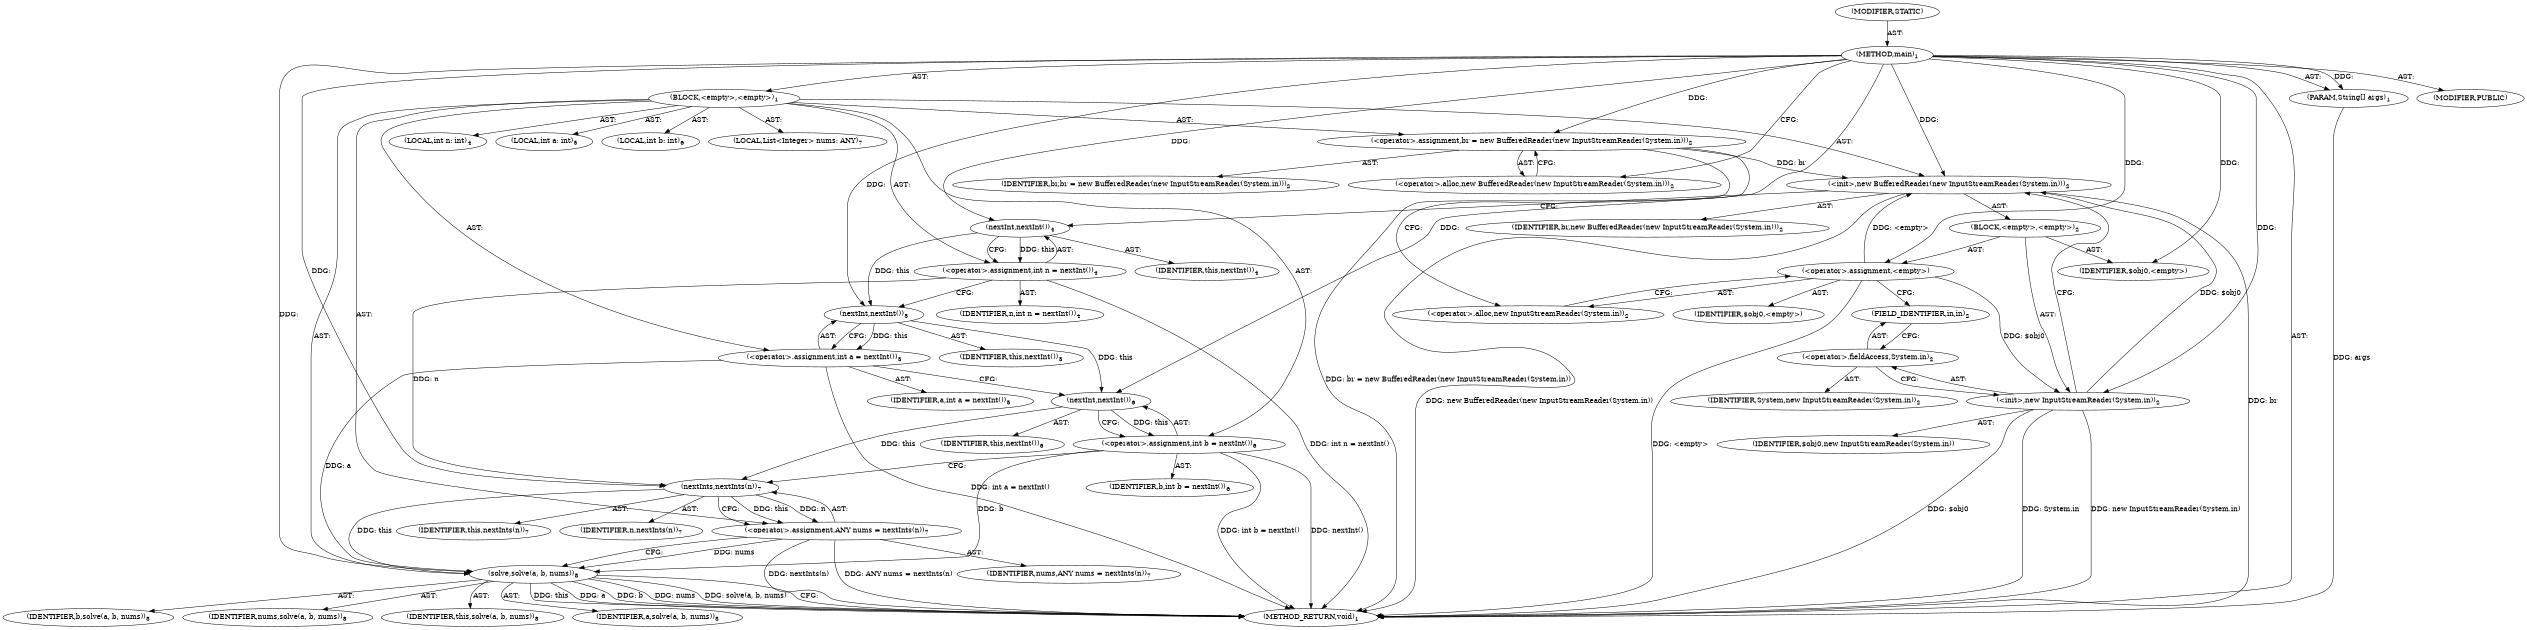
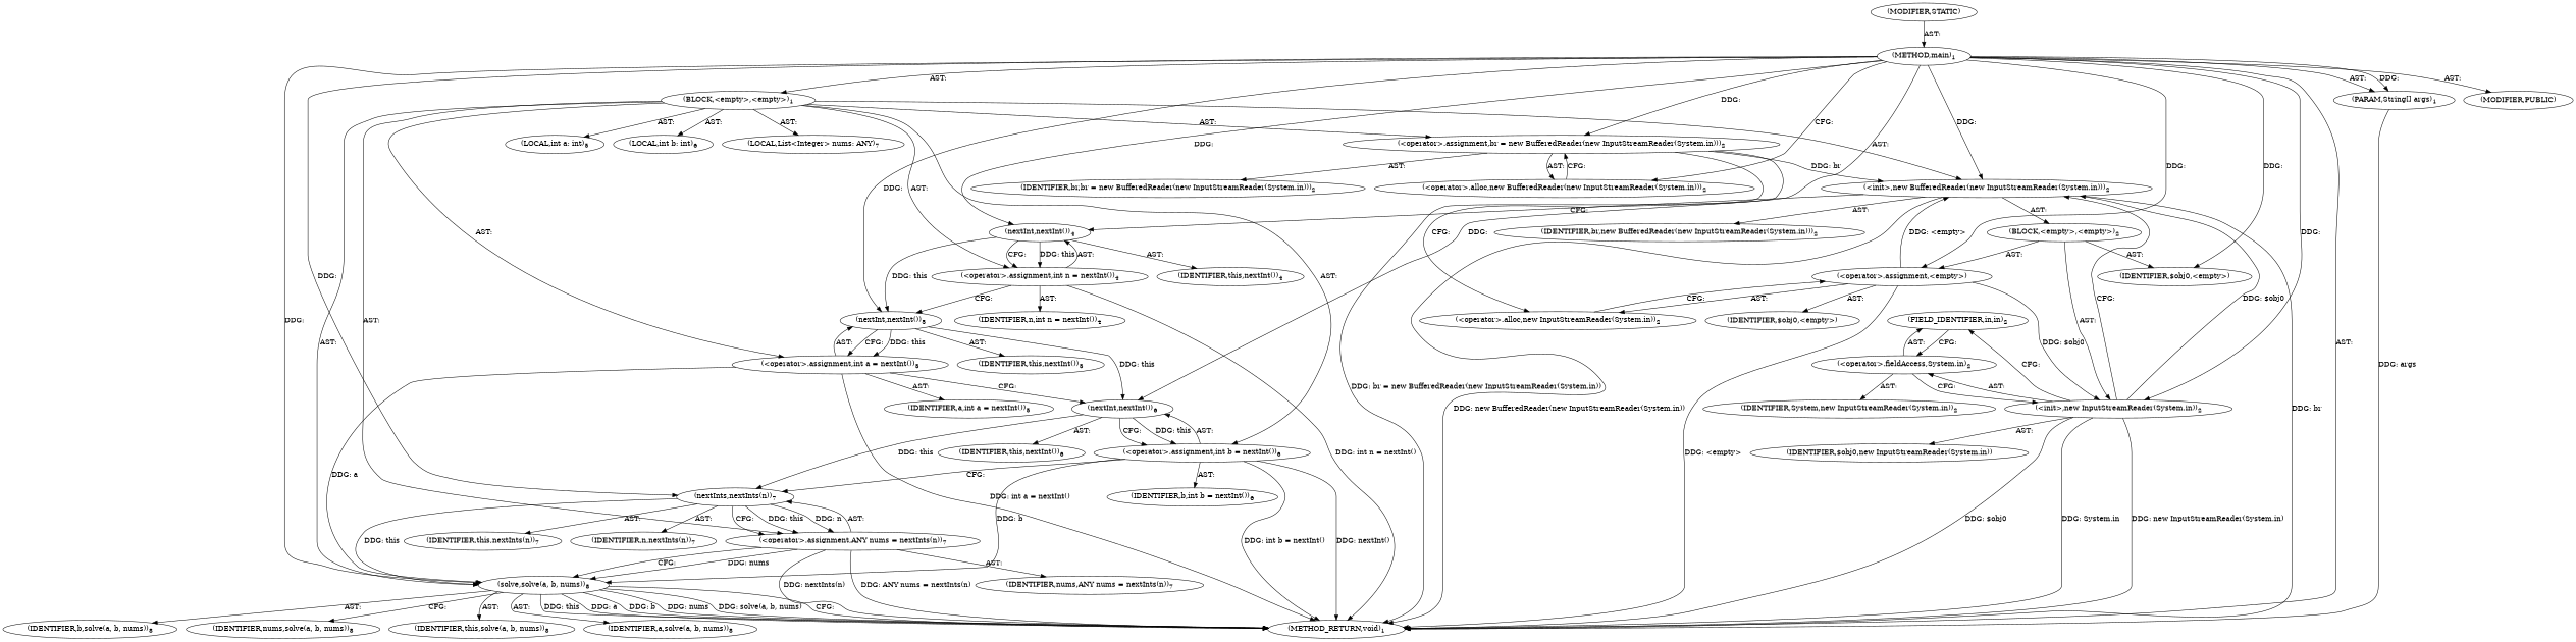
  digraph {
    n1 [label=<(METHOD,main)<SUB>1</SUB>>]
    n2 [label=<(PARAM,String[] args)<SUB>1</SUB>>]
    n3 [label=<(BLOCK,&lt;empty&gt;,&lt;empty&gt;)<SUB>1</SUB>>]
    n4 [label=<(&lt;operator&gt;.assignment,br = new BufferedReader(new InputStreamReader(System.in)))<SUB>2</SUB>>]
    n5 [label=<(&lt;operator&gt;.alloc,new BufferedReader(new InputStreamReader(System.in)))<SUB>2</SUB>>]
    n6 [label=<(&lt;init&gt;,new BufferedReader(new InputStreamReader(System.in)))<SUB>2</SUB>>]
    n7 [label=<(&lt;operator&gt;.assignment,&lt;empty&gt;)>]
    n8 [label=<(&lt;init&gt;,new InputStreamReader(System.in))<SUB>2</SUB>>]
    n9 [label=<(IDENTIFIER,$obj0,&lt;empty&gt;)>]
    n10 [label=<(nextInt,nextInt())<SUB>4</SUB>>]
    n11 [label=<(nextInt,nextInt())<SUB>5</SUB>>]
    n12 [label=<(nextInt,nextInt())<SUB>6</SUB>>]
    n13 [label=<(nextInts,nextInts(n))<SUB>7</SUB>>]
    n14 [label=<(solve,solve(a, b, nums))<SUB>8</SUB>>]
    n15 [label=<(MODIFIER,PUBLIC)>]
    n16 [label=<(METHOD_RETURN,void)<SUB>1</SUB>>]
-   n17 [label=<(LOCAL,int n: int)<SUB>4</SUB>>]
    n18 [label=<(&lt;operator&gt;.assignment,int n = nextInt())<SUB>4</SUB>>]
    n19 [label=<(LOCAL,int a: int)<SUB>5</SUB>>]
    n20 [label=<(&lt;operator&gt;.assignment,int a = nextInt())<SUB>5</SUB>>]
    n21 [label=<(LOCAL,int b: int)<SUB>6</SUB>>]
    n22 [label=<(&lt;operator&gt;.assignment,int b = nextInt())<SUB>6</SUB>>]
    n23 [label=<(LOCAL,List&lt;Integer&gt; nums: ANY)<SUB>7</SUB>>]
    n24 [label=<(&lt;operator&gt;.assignment,ANY nums = nextInts(n))<SUB>7</SUB>>]
    n25 [label=<(IDENTIFIER,br,br = new BufferedReader(new InputStreamReader(System.in)))<SUB>2</SUB>>]
    n26 [label=<(&lt;operator&gt;.alloc,new InputStreamReader(System.in))<SUB>2</SUB>>]
    n27 [label=<(IDENTIFIER,br,new BufferedReader(new InputStreamReader(System.in)))<SUB>2</SUB>>]
    n28 [label=<(BLOCK,&lt;empty&gt;,&lt;empty&gt;)<SUB>2</SUB>>]
    n29 [label=<(IDENTIFIER,$obj0,&lt;empty&gt;)>]
    n30 [label=<(FIELD_IDENTIFIER,in,in)<SUB>2</SUB>>]
    n31 [label=<(IDENTIFIER,$obj0,new InputStreamReader(System.in))>]
    n32 [label=<(&lt;operator&gt;.fieldAccess,System.in)<SUB>2</SUB>>]
    n33 [label=<(IDENTIFIER,this,nextInt())<SUB>4</SUB>>]
    n34 [label=<(IDENTIFIER,this,nextInt())<SUB>5</SUB>>]
    n35 [label=<(IDENTIFIER,this,nextInt())<SUB>6</SUB>>]
    n36 [label=<(IDENTIFIER,this,nextInts(n))<SUB>7</SUB>>]
    n37 [label=<(IDENTIFIER,n,nextInts(n))<SUB>7</SUB>>]
    n38 [label=<(IDENTIFIER,this,solve(a, b, nums))<SUB>8</SUB>>]
    n39 [label=<(IDENTIFIER,a,solve(a, b, nums))<SUB>8</SUB>>]
    n40 [label=<(IDENTIFIER,b,solve(a, b, nums))<SUB>8</SUB>>]
    n41 [label=<(IDENTIFIER,nums,solve(a, b, nums))<SUB>8</SUB>>]
    n42 [label=<(MODIFIER,STATIC)>]
    n43 [label=<(IDENTIFIER,n,int n = nextInt())<SUB>4</SUB>>]
    n44 [label=<(IDENTIFIER,a,int a = nextInt())<SUB>5</SUB>>]
    n45 [label=<(IDENTIFIER,b,int b = nextInt())<SUB>6</SUB>>]
    n46 [label=<(IDENTIFIER,nums,ANY nums = nextInts(n))<SUB>7</SUB>>]
    n47 [label=<(IDENTIFIER,System,new InputStreamReader(System.in))<SUB>2</SUB>>]
    n1 -> n2 [label="AST: "]
    n1 -> n2 [label="DDG: "]
    n1 -> n3 [label="AST: "]
    n1 -> n4 [label="DDG: "]
    n1 -> n5 [label="CFG: "]
    n1 -> n6 [label="DDG: "]
    n1 -> n7 [label="DDG: "]
    n1 -> n8 [label="DDG: "]
    n1 -> n9 [label="DDG: "]
    n1 -> n10 [label="DDG: "]
    n1 -> n11 [label="DDG: "]
    n1 -> n12 [label="DDG: "]
    n1 -> n13 [label="DDG: "]
    n1 -> n14 [label="DDG: "]
    n1 -> n15 [label="AST: "]
    n1 -> n16 [label="AST: "]
    n2 -> n16 [label="DDG: args"]
    n3 -> n4 [label="AST: "]
    n3 -> n6 [label="AST: "]
    n3 -> n14 [label="AST: "]
-   n3 -> n17 [label="AST: "]
    n3 -> n18 [label="AST: "]
    n3 -> n19 [label="AST: "]
    n3 -> n20 [label="AST: "]
    n3 -> n21 [label="AST: "]
    n3 -> n22 [label="AST: "]
    n3 -> n23 [label="AST: "]
    n3 -> n24 [label="AST: "]
    n4 -> n5 [label="AST: "]
    n4 -> n6 [label="DDG: br"]
    n4 -> n16 [label="DDG: br = new BufferedReader(new InputStreamReader(System.in))"]
    n4 -> n25 [label="AST: "]
    n4 -> n26 [label="CFG: "]
    n5 -> n4 [label="CFG: "]
    n6 -> n10 [label="CFG: "]
    n6 -> n16 [label="DDG: br"]
    n6 -> n16 [label="DDG: new BufferedReader(new InputStreamReader(System.in))"]
    n6 -> n27 [label="AST: "]
    n6 -> n28 [label="AST: "]
    n7 -> n6 [label="DDG: &lt;empty&gt;"]
    n7 -> n8 [label="DDG: $obj0"]
    n7 -> n16 [label="DDG: &lt;empty&gt;"]
    n7 -> n26 [label="AST: "]
    n7 -> n29 [label="AST: "]
-   n7 -> n30 [label="CFG: "]
+   n8 -> n30 [label="CFG: "]
    n8 -> n6 [label="CFG: "]
    n8 -> n6 [label="DDG: $obj0"]
    n8 -> n16 [label="DDG: $obj0"]
    n8 -> n16 [label="DDG: System.in"]
    n8 -> n16 [label="DDG: new InputStreamReader(System.in)"]
    n8 -> n31 [label="AST: "]
    n8 -> n32 [label="AST: "]
    n10 -> n11 [label="DDG: this"]
    n10 -> n18 [label="CFG: "]
    n10 -> n18 [label="DDG: this"]
    n10 -> n33 [label="AST: "]
    n11 -> n12 [label="DDG: this"]
    n11 -> n20 [label="CFG: "]
    n11 -> n20 [label="DDG: this"]
    n11 -> n34 [label="AST: "]
    n12 -> n13 [label="DDG: this"]
    n12 -> n22 [label="CFG: "]
    n12 -> n22 [label="DDG: this"]
    n12 -> n35 [label="AST: "]
    n13 -> n14 [label="DDG: this"]
    n13 -> n24 [label="CFG: "]
    n13 -> n24 [label="DDG: this"]
    n13 -> n24 [label="DDG: n"]
    n13 -> n36 [label="AST: "]
    n13 -> n37 [label="AST: "]
    n14 -> n16 [label="CFG: "]
    n14 -> n16 [label="DDG: this"]
    n14 -> n16 [label="DDG: a"]
    n14 -> n16 [label="DDG: b"]
    n14 -> n16 [label="DDG: nums"]
    n14 -> n16 [label="DDG: solve(a, b, nums)"]
    n14 -> n38 [label="AST: "]
    n14 -> n39 [label="AST: "]
    n14 -> n40 [label="AST: "]
-   n14 -> n41 [label="AST: "]
+   n14 -> n41 [label="CFG: "]
    n18 -> n10 [label="AST: "]
    n18 -> n11 [label="CFG: "]
-   n18 -> n13 [label="DDG: n"]
    n18 -> n16 [label="DDG: int n = nextInt()"]
    n18 -> n43 [label="AST: "]
    n20 -> n11 [label="AST: "]
    n20 -> n12 [label="CFG: "]
    n20 -> n14 [label="DDG: a"]
    n20 -> n16 [label="DDG: int a = nextInt()"]
    n20 -> n44 [label="AST: "]
    n22 -> n12 [label="AST: "]
    n22 -> n13 [label="CFG: "]
    n22 -> n14 [label="DDG: b"]
    n22 -> n16 [label="DDG: nextInt()"]
    n22 -> n16 [label="DDG: int b = nextInt()"]
    n22 -> n45 [label="AST: "]
    n24 -> n13 [label="AST: "]
    n24 -> n14 [label="CFG: "]
    n24 -> n14 [label="DDG: nums"]
    n24 -> n16 [label="DDG: nextInts(n)"]
    n24 -> n16 [label="DDG: ANY nums = nextInts(n)"]
    n24 -> n46 [label="AST: "]
    n26 -> n7 [label="CFG: "]
    n28 -> n7 [label="AST: "]
    n28 -> n8 [label="AST: "]
    n28 -> n9 [label="AST: "]
    n30 -> n32 [label="CFG: "]
    n32 -> n8 [label="CFG: "]
    n32 -> n30 [label="AST: "]
    n32 -> n47 [label="AST: "]
    n42 -> n1 [label="AST: "]
  }
